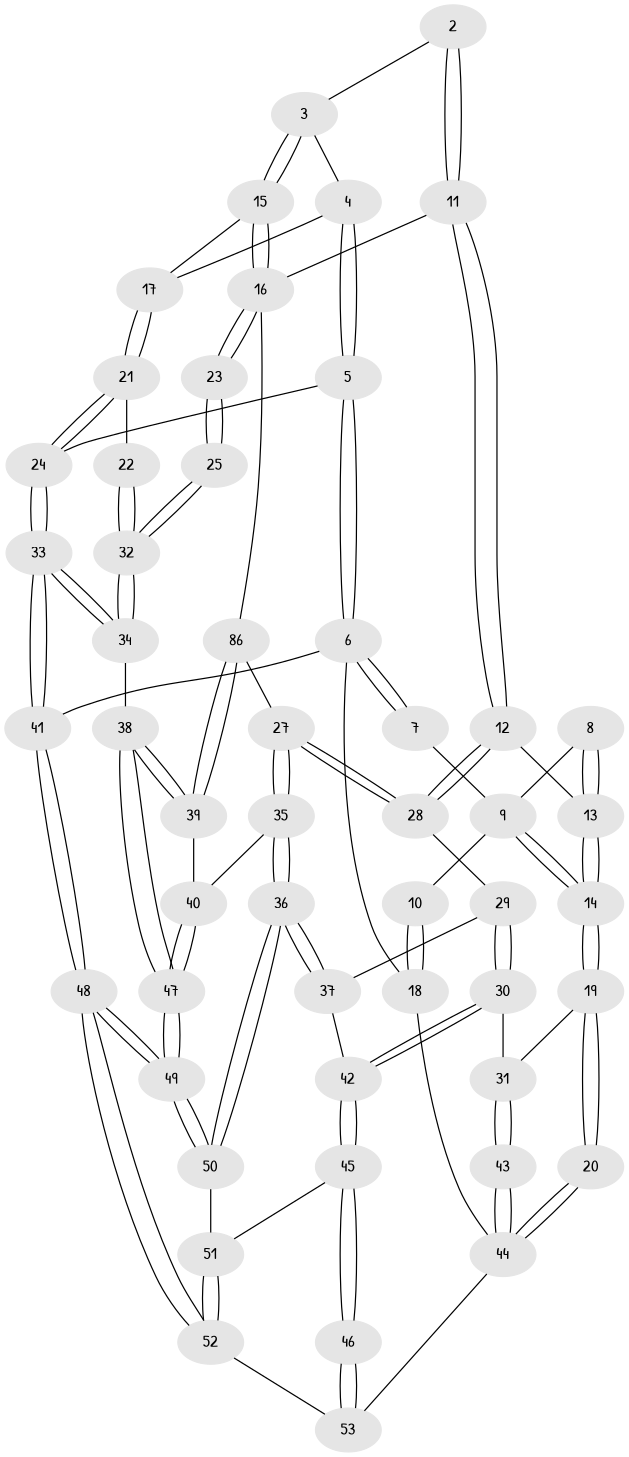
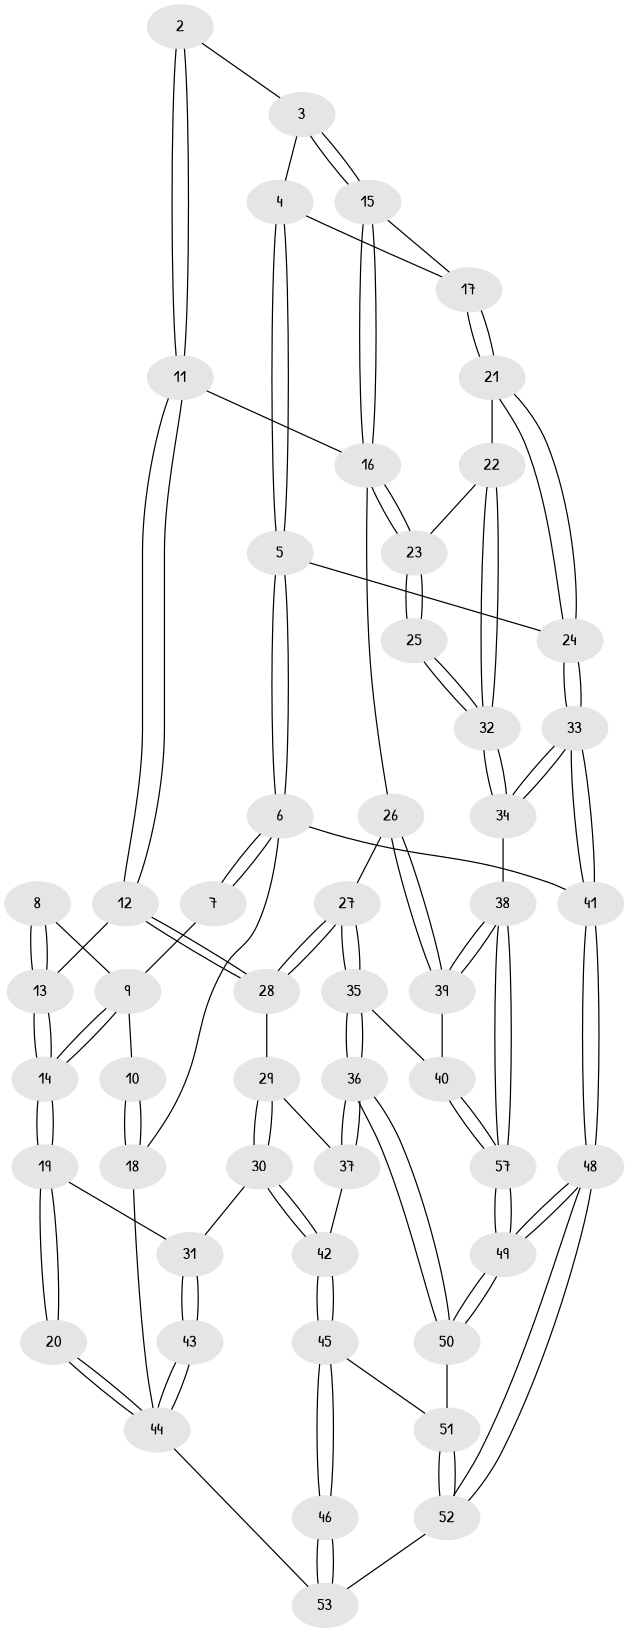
  graph {
    fontname="Patrick Hand"
    node [color=gray90 fontname="Patrick Hand" style=filled]
    edge [fontname="Patrick Hand"]
    2
    3
    11
    8
    9
    13
    4
    15
    12
    16
    5
    17
    6
    24
    21
    7
    18
    41
    33
    44
    48
    10
    14
    19
    28
    23
-   26 [label=86]
+   26
    29
    20
    31
    25
    22
    53
    43
    32
    34
    27
    39
    35
    40
    36
    30
    37
    42
    45
    38
-   47
+   47 [label=57]
    50
    51
    49
    52
    46
    2 -- 3
    2 -- 11
    2 -- 11
    3 -- 4
    3 -- 15
    3 -- 15
    11 -- 12
    11 -- 12
    11 -- 16
    8 -- 9
    8 -- 13
    8 -- 13
    9 -- 10
    9 -- 14
    9 -- 14
    13 -- 14
    13 -- 14
    4 -- 5
    4 -- 5
    4 -- 17
    15 -- 16
    15 -- 16
    15 -- 17
    12 -- 13
    12 -- 28
    12 -- 28
    16 -- 23
    16 -- 23
    16 -- 26
    5 -- 6
    5 -- 6
    5 -- 24
    17 -- 21
    17 -- 21
    6 -- 7
    6 -- 7
    6 -- 18
    6 -- 41
    24 -- 33
    24 -- 33
    21 -- 24
    21 -- 24
    21 -- 22
    7 -- 9
    18 -- 44
    41 -- 48
    41 -- 48
    33 -- 41
    33 -- 41
    33 -- 34
    33 -- 34
    44 -- 53
    48 -- 49
    48 -- 49
    48 -- 52
    48 -- 52
    10 -- 18
    10 -- 18
    14 -- 19
    14 -- 19
    19 -- 20
    19 -- 20
    19 -- 31
    28 -- 29
    23 -- 25
    23 -- 25
    26 -- 27
    26 -- 39
    26 -- 39
    29 -- 30
    29 -- 30
    29 -- 37
    20 -- 44
    20 -- 44
    31 -- 43
    31 -- 43
    25 -- 32
    25 -- 32
+   22 -- 23
    22 -- 32
    22 -- 32
    43 -- 44
    43 -- 44
    32 -- 34
    32 -- 34
    34 -- 38
    27 -- 28
    27 -- 28
    27 -- 35
    27 -- 35
    39 -- 40
    35 -- 40
    35 -- 36
    35 -- 36
    40 -- 47
    40 -- 47
    36 -- 37
    36 -- 37
    36 -- 50
    36 -- 50
    30 -- 31
    30 -- 42
    30 -- 42
    37 -- 42
    42 -- 45
    42 -- 45
    45 -- 51
    45 -- 46
    45 -- 46
    38 -- 39
    38 -- 39
    38 -- 47
    38 -- 47
    47 -- 49
    47 -- 49
    50 -- 51
    51 -- 52
    51 -- 52
    49 -- 50
    49 -- 50
    52 -- 53
    46 -- 53
    46 -- 53
  }
